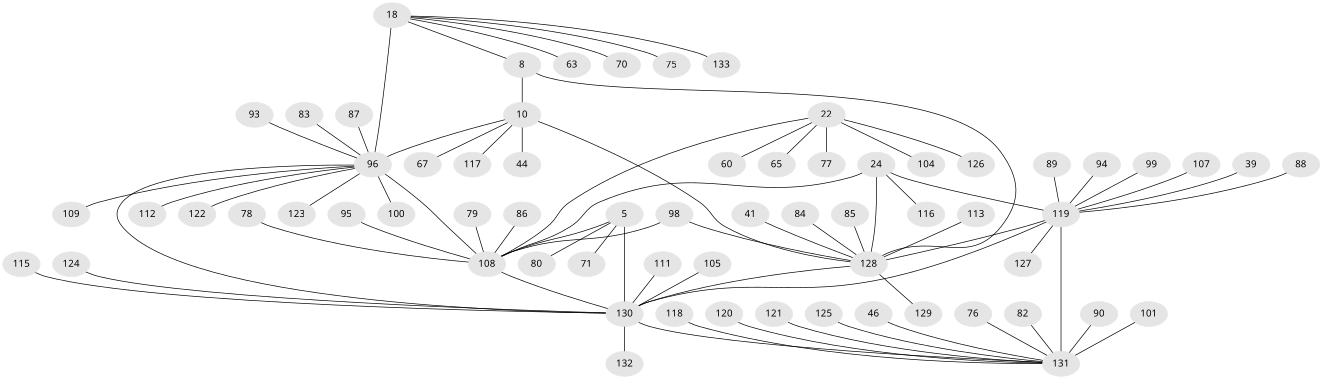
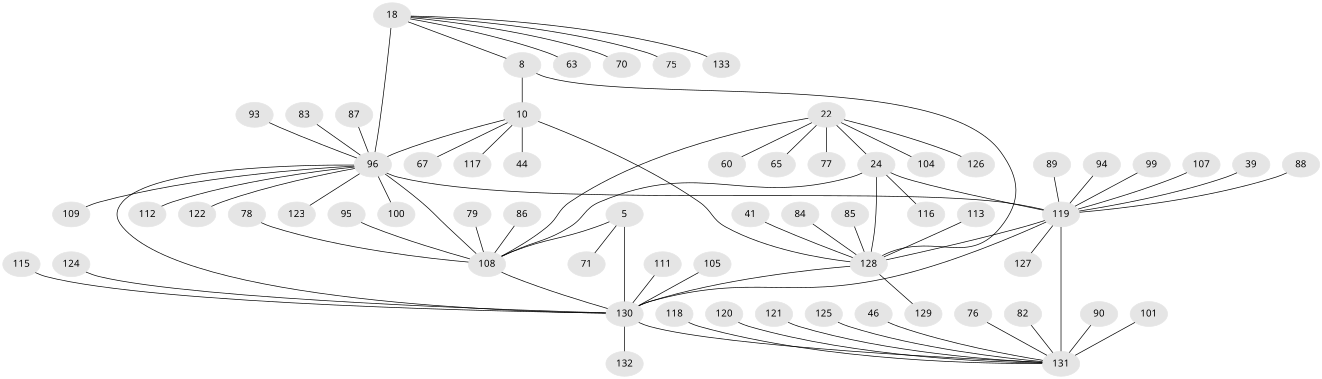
  graph {
    fontname="Noto Sans"
    node [color=gray90 fontname="Noto Sans" style=filled]
    edge [fontname="Noto Sans"]
    5 [super="+4"]
    71
-   80
    108 [super="+23+53"]
    130 [super="+97"]
    8 [super="+7"]
    10 [super="+9"]
    128 [super="+12"]
    131 [super="+81+30+36+37+42"]
    132
    44
    67 [super="+55"]
    96 [super="+72+74"]
    117
    129 [super="+110"]
    119 [super="+29"]
    100 [super="+43"]
    109
    112 [super="+45+68"]
    122
    123
    18 [super="+15"]
    63
    70 [super="+38"]
    75
    133 [super="+103+114"]
    22 [super="+21"]
    24 [super="+19"]
    60 [super="+59"]
    65
    77
    104 [super="+33+61"]
    126 [super="+102"]
    116
    127
    39
    41
    46
    76
    78
    79
    82
    83
    84
    85
    86
    87
    88 [super="+31"]
    89
    90 [super="+52"]
    93
    94
    95
-   98 [super="+40"]
    99
    101
    105
    107
    111
    113
    115 [super="+106"]
    118
    120
    121
    124
    125
    5 -- 71
-   5 -- 80
    5 -- 108
    5 -- 130 [weight=8]
    108 -- 130
    130 -- 131
    130 -- 132
    8 -- 10 [weight=4]
    8 -- 128 [weight=4]
    10 -- 128 [weight=4]
    10 -- 44
    10 -- 67
    10 -- 96
    10 -- 117
    128 -- 130
    128 -- 129
    96 -- 108
    96 -- 130
+   96 -- 119 [weight=2]
    96 -- 100
    96 -- 109
    96 -- 112
    96 -- 122
    96 -- 123
    119 -- 130
    119 -- 128 [weight=2]
    119 -- 131 [weight=8]
    119 -- 127
    18 -- 8
    18 -- 96 [weight=8]
    18 -- 63
    18 -- 70
    18 -- 75
    18 -- 133
    22 -- 108 [weight=4]
+   22 -- 24 [weight=4]
    22 -- 60
    22 -- 65
    22 -- 77
    22 -- 104
    22 -- 126
    24 -- 108 [weight=4]
    24 -- 128
    24 -- 119
    24 -- 116
    39 -- 119
    41 -- 128
    46 -- 131
    76 -- 131
    78 -- 108
    79 -- 108
    82 -- 131
    83 -- 96
    84 -- 128
    85 -- 128
    86 -- 108
    87 -- 96
    88 -- 119
    89 -- 119
    90 -- 131
    93 -- 96
    94 -- 119
    95 -- 108
-   98 -- 108
-   98 -- 128
    99 -- 119
    101 -- 131
    105 -- 130
    107 -- 119
    111 -- 130
    113 -- 128
    115 -- 130
    118 -- 131
    120 -- 131
    121 -- 131
    124 -- 130
    125 -- 131
  }
